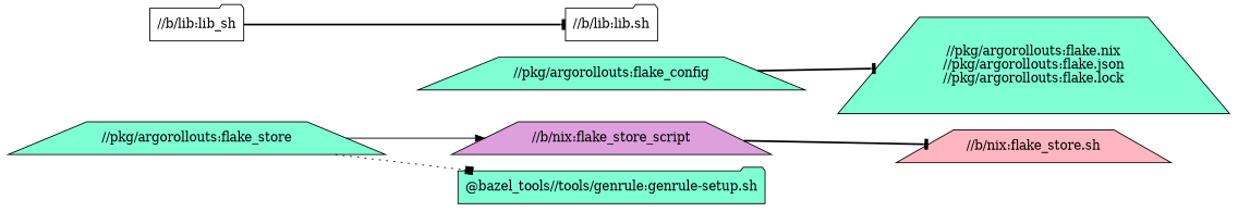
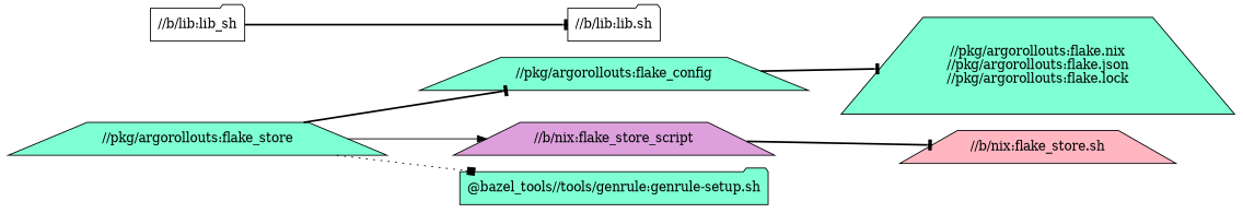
  digraph {
    rankdir=LR
    node [fillcolor=aquamarine shape=trapezium style=filled]
    edge [arrowhead=tee style=bold]
    "//pkg/argorollouts:flake_store"
    "//pkg/argorollouts:flake_config"
    "//b/nix:flake_store_script" [fillcolor=plum]
    "@bazel_tools//tools/genrule:genrule-setup.sh" [shape=folder]
    "//pkg/argorollouts:flake.nix\n//pkg/argorollouts:flake.json\n//pkg/argorollouts:flake.lock"
    "//b/nix:flake_store.sh" [fillcolor=lightpink]
    "//b/lib:lib_sh" [fillcolor=white shape=folder]
    "//b/lib:lib.sh" [fillcolor=white shape=folder]
+   "//pkg/argorollouts:flake_store" -> "//pkg/argorollouts:flake_config"
    "//pkg/argorollouts:flake_store" -> "//b/nix:flake_store_script" [arrowhead=normal style=solid]
    "//pkg/argorollouts:flake_store" -> "@bazel_tools//tools/genrule:genrule-setup.sh" [arrowhead=box style=dotted]
    "//pkg/argorollouts:flake_config" -> "//pkg/argorollouts:flake.nix\n//pkg/argorollouts:flake.json\n//pkg/argorollouts:flake.lock"
    "//b/nix:flake_store_script" -> "//b/nix:flake_store.sh"
    "//b/lib:lib_sh" -> "//b/lib:lib.sh"
  }
